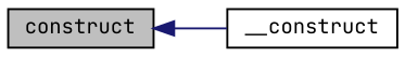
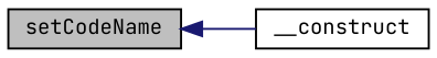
  digraph {
    rankdir=LR
    fontname="JetBrains Mono"
    node [color=black fontname="JetBrains Mono" fontsize=10 shape=record style=filled]
-   n1 [fillcolor=grey75 fontcolor=black height=0.2 label=construct width=0.4]
+   n1 [fillcolor=grey75 fontcolor=black height=0.2 label=setCodeName width=0.4]
    n2 [fillcolor=white height=0.2 label=__construct width=0.4]
    n1 -> n2 [color=midnightblue dir=back fontname="JetBrains Mono" fontsize=10 labelfontname=Helvetica labelfontsize=10 style=solid]
  }
